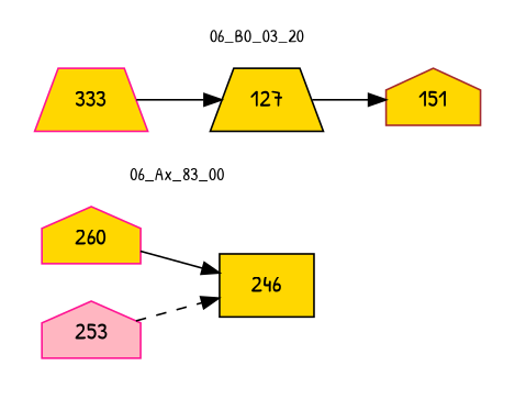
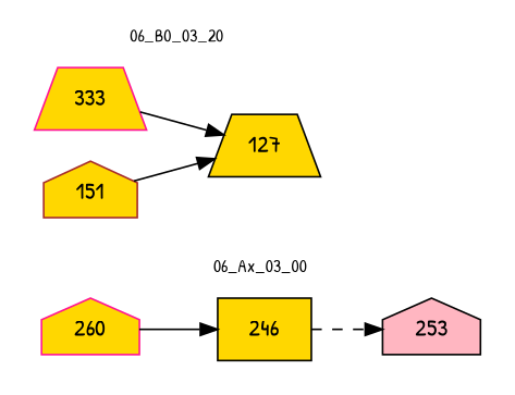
  digraph {
    fontname="Patrick Hand"
    rankdir=LR
    node [color=deeppink fillcolor=gold fontname="Patrick Hand" shape=house style=filled]
    edge [color=black fontname="Patrick Hand" style=solid]
    n1 [label=260]
    n2 [color=black label=246 shape=box]
-   n3 [fillcolor=lightpink label=253]
+   n3 [color=black fillcolor=lightpink label=253]
    n4 [label=333 shape=trapezium]
    n5 [color=black label=127 shape=trapezium]
    n6 [color=brown label=151]
    subgraph cluster_1 {
      color=white
      fontsize=10
-     label="06_Ax_83_00"
+     label="06_Ax_03_00"
      n1
      n2
      n3
    }
    subgraph cluster_2 {
      color=white
      fontsize=10
      label="06_B0_03_20"
      n4
      n5
      n6
    }
    n1 -> n2
-   n3 -> n2 [style=dashed]
+   n2 -> n3 [style=dashed]
    n4 -> n5
-   n5 -> n6
+   n6 -> n5
  }
